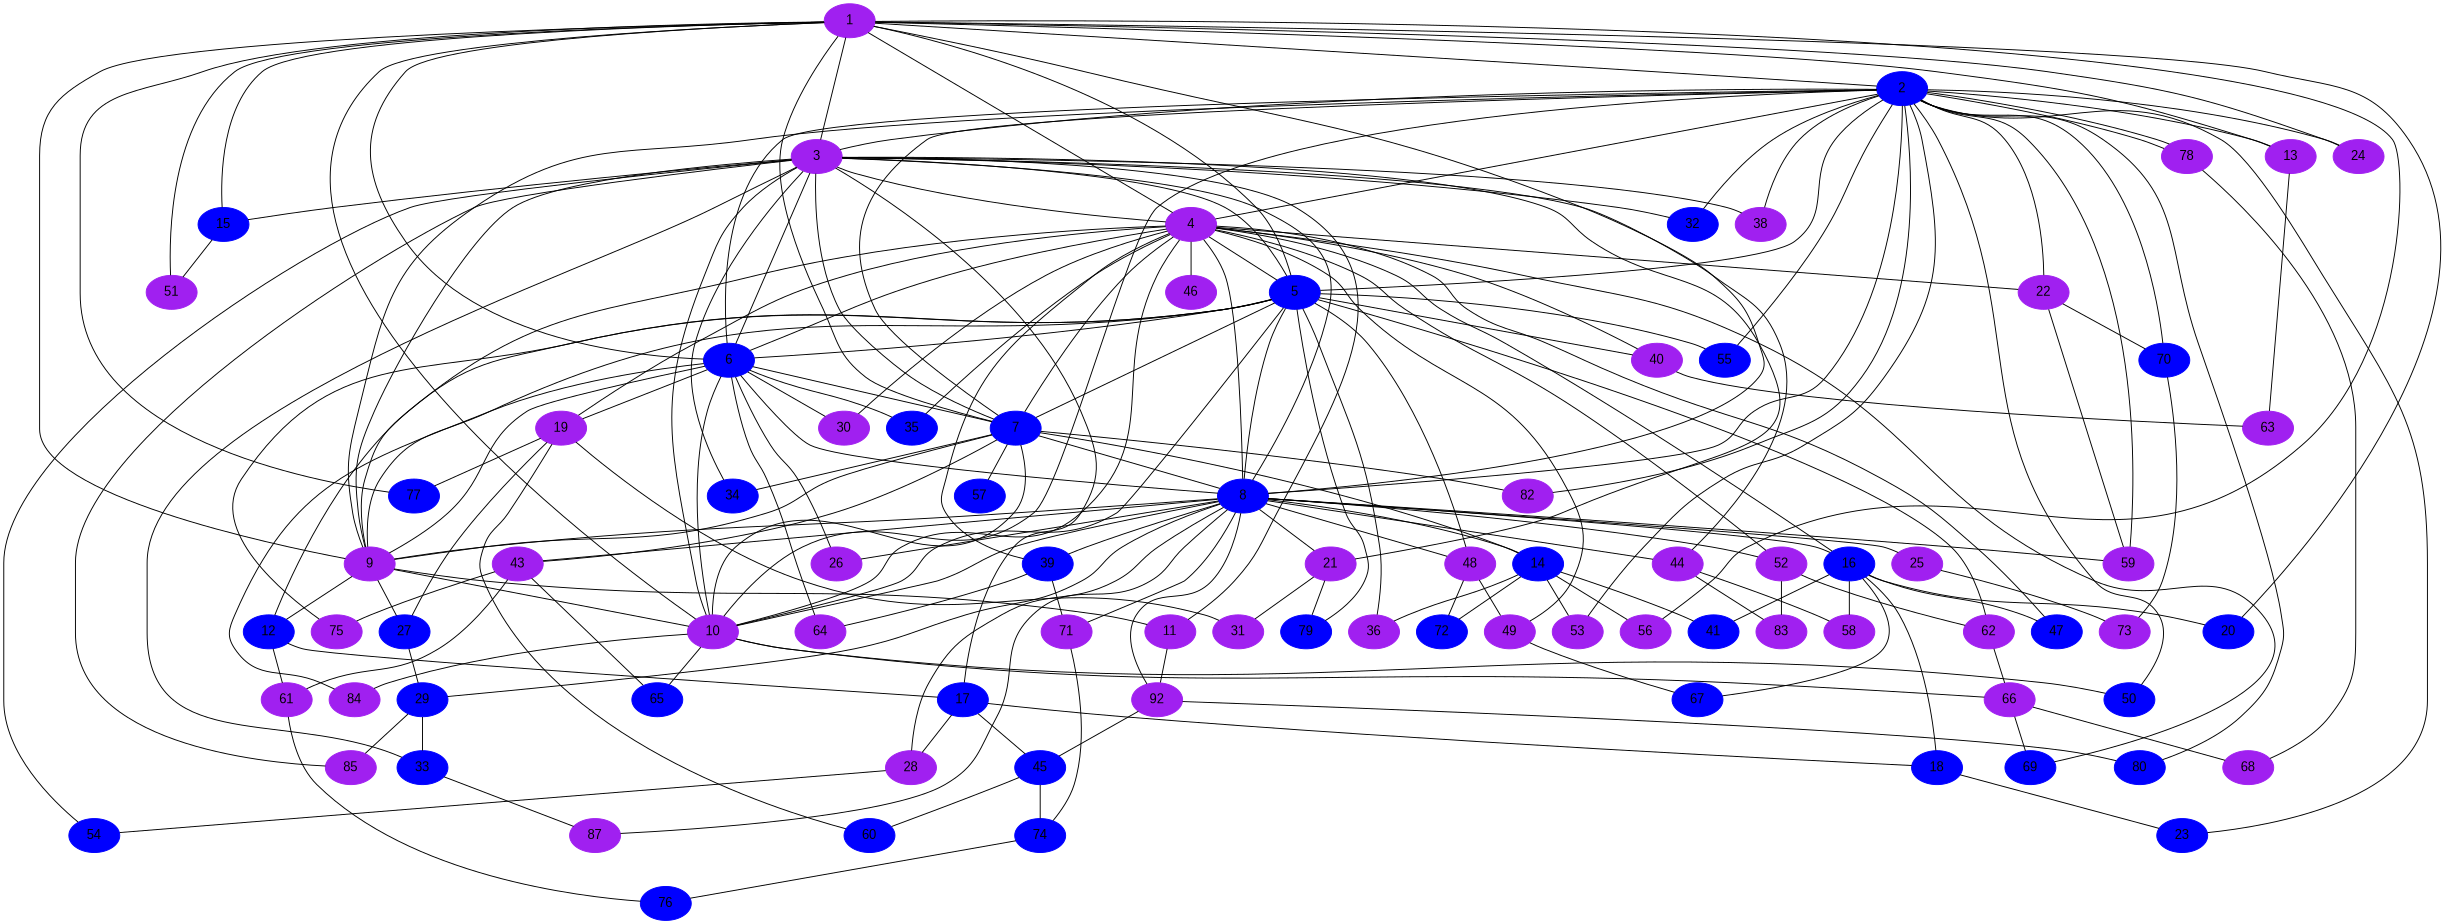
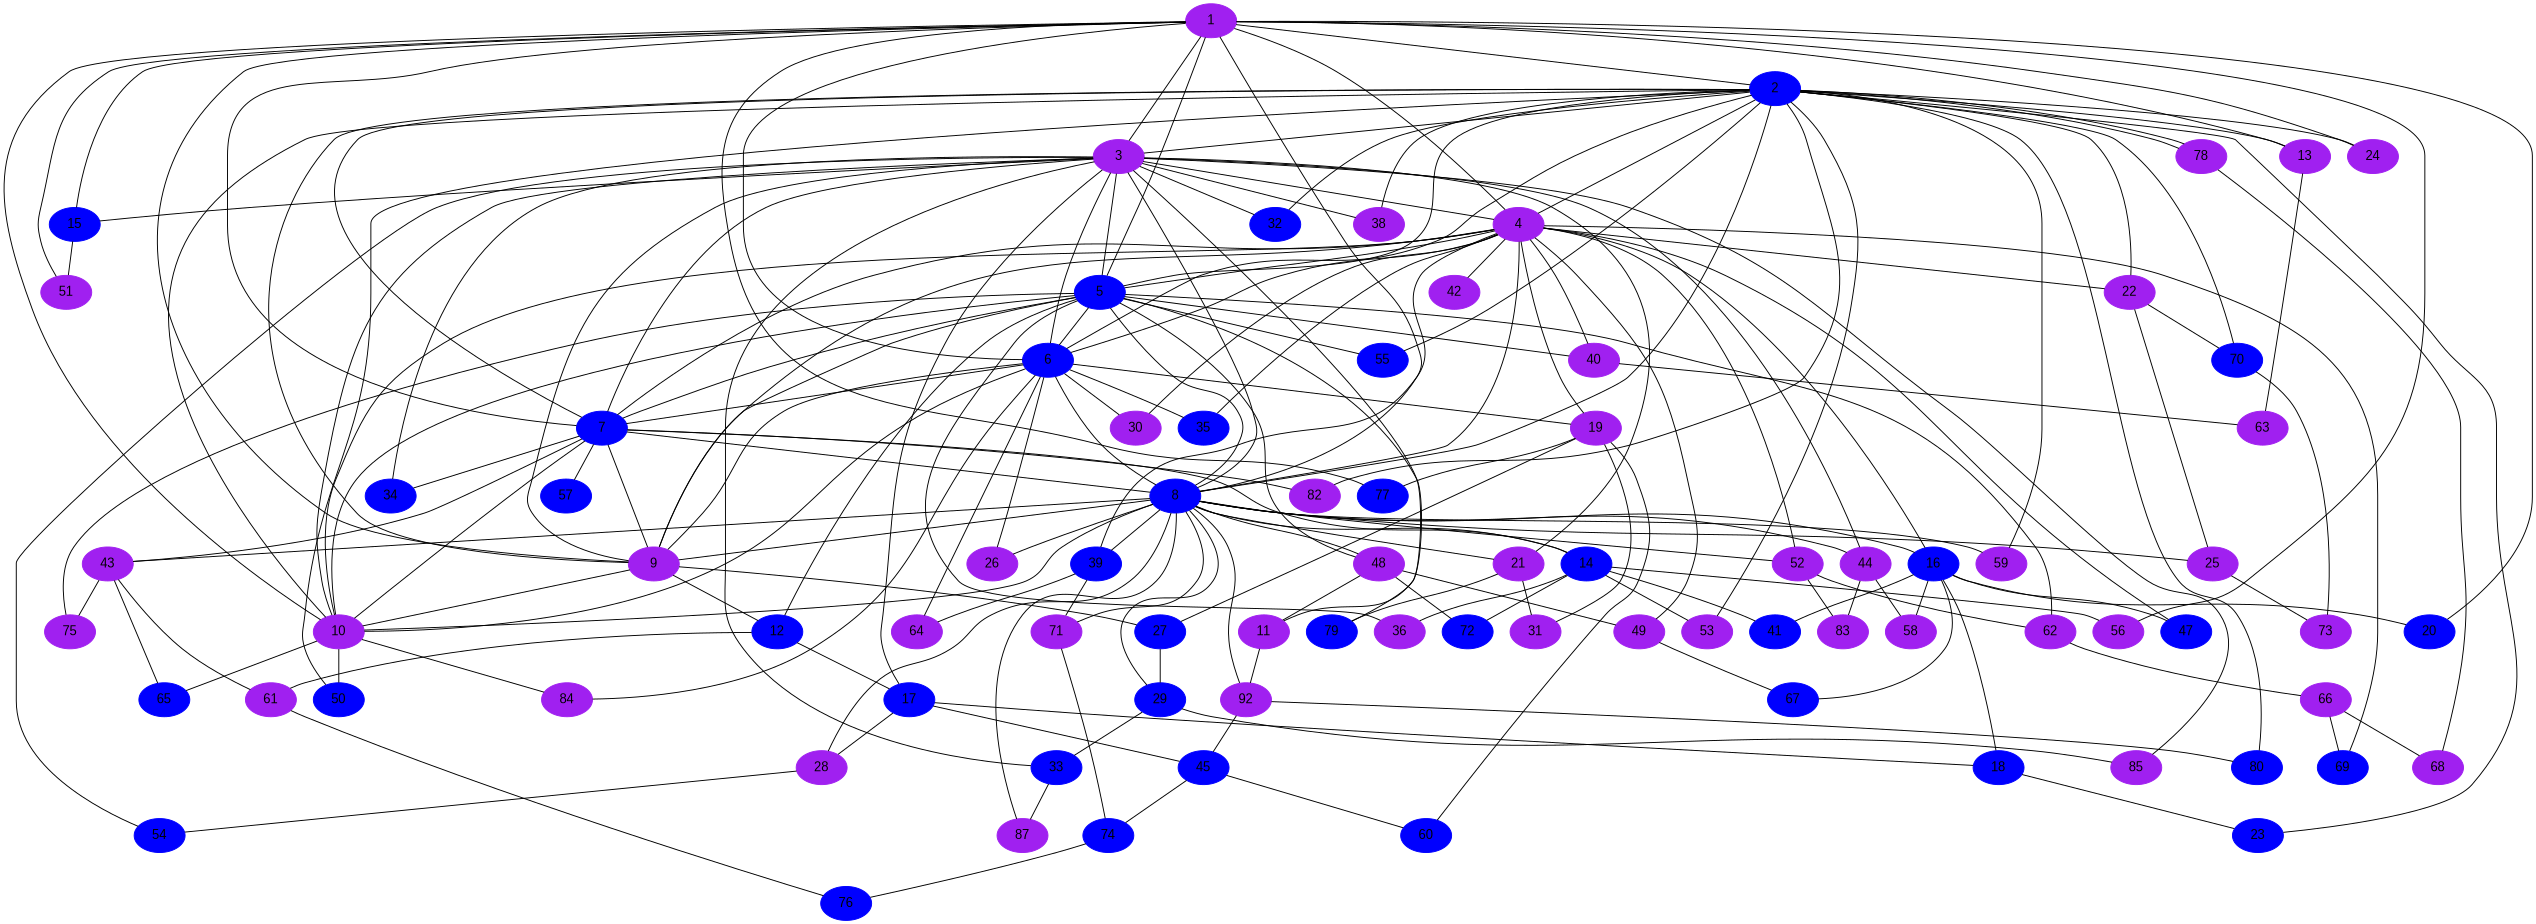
  graph {
    fontname="Liberation Sans"
    node [color=purple fontname="Liberation Sans" style=filled]
    edge [fontname="Liberation Sans"]
    2 [color=blue]
    1
    3
    4
    5 [color=blue]
    6 [color=blue]
    7 [color=blue]
    8 [color=blue]
    9
    10
    13
    15 [color=blue]
    20 [color=blue]
    24
    51
    56
    77 [color=blue]
    22
    23 [color=blue]
    32 [color=blue]
    38
    50 [color=blue]
    53
    55 [color=blue]
    59
    70 [color=blue]
    78
    80 [color=blue]
    82
    11
    17 [color=blue]
    21
    33 [color=blue]
    34 [color=blue]
    44
    54 [color=blue]
    85
-   46
+   46 [label=42]
    16 [color=blue]
    19
    30
    35 [color=blue]
    39 [color=blue]
    40
    47 [color=blue]
    49
    52
    69 [color=blue]
    12 [color=blue]
    36
    48
    62
    75
    79 [color=blue]
    26
    64
    84
    14 [color=blue]
    43
    57 [color=blue]
    25
    28
    29 [color=blue]
    n64 [label=92]
    71
    n66 [label=87]
    27 [color=blue]
    65 [color=blue]
    66
    63
    73
    68
    18 [color=blue]
    45 [color=blue]
    31
    58
    83
    41 [color=blue]
    67 [color=blue]
    60 [color=blue]
    61
    72 [color=blue]
    74 [color=blue]
    76 [color=blue]
    2 -- 3
    2 -- 4
    2 -- 5
    2 -- 6
    2 -- 7
    2 -- 8
    2 -- 9
    2 -- 10
    2 -- 13
    2 -- 24
    2 -- 22
    2 -- 23
    2 -- 32
    2 -- 38
    2 -- 50
    2 -- 53
    2 -- 55
    2 -- 59
    2 -- 70
    2 -- 78
    2 -- 78
    2 -- 80
    2 -- 82
    1 -- 2
    1 -- 3
    1 -- 4
    1 -- 5
    1 -- 6
    1 -- 7
    1 -- 8
    1 -- 9
    1 -- 10
    1 -- 13
    1 -- 15
    1 -- 20
    1 -- 24
    1 -- 51
    1 -- 56
    1 -- 77
    3 -- 4
    3 -- 5
    3 -- 6
    3 -- 7
    3 -- 8
    3 -- 9
    3 -- 10
    3 -- 15
    3 -- 32
    3 -- 38
    3 -- 11
    3 -- 17
    3 -- 21
    3 -- 33
    3 -- 34
    3 -- 44
    3 -- 54
    3 -- 85
    4 -- 5
    4 -- 6
    4 -- 7
    4 -- 8
    4 -- 9
    4 -- 10
    4 -- 22
    4 -- 46
    4 -- 16
    4 -- 19
    4 -- 30
    4 -- 35
    4 -- 39
    4 -- 40
    4 -- 47
    4 -- 49
    4 -- 52
    4 -- 69
    5 -- 6
    5 -- 7
    5 -- 8
    5 -- 9
    5 -- 10
    5 -- 55
    5 -- 40
    5 -- 12
    5 -- 36
    5 -- 48
    5 -- 62
    5 -- 75
    5 -- 79
    6 -- 7
    6 -- 8
    6 -- 9
    6 -- 10
    6 -- 19
    6 -- 30
    6 -- 35
    6 -- 26
    6 -- 64
    6 -- 84
    7 -- 8
    7 -- 9
    7 -- 10
    7 -- 82
    7 -- 34
    7 -- 14
    7 -- 43
    7 -- 57
    8 -- 9
    8 -- 10
    8 -- 59
    8 -- 21
    8 -- 44
    8 -- 16
    8 -- 39
    8 -- 52
    8 -- 48
    8 -- 26
    8 -- 14
    8 -- 43
    8 -- 25
    8 -- 28
    8 -- 29
    8 -- n64
    8 -- 71
    8 -- n66
    9 -- 10
-   9 -- 11
+   48 -- 11
    9 -- 12
    9 -- 27
    10 -- 50
    10 -- 84
    10 -- 65
-   10 -- 66
    13 -- 63
    15 -- 51
    22 -- 70
-   22 -- 59
+   22 -- 25
    70 -- 73
    78 -- 68
    11 -- n64
    17 -- 28
    17 -- 18
    17 -- 45
    21 -- 79
    21 -- 31
    33 -- n66
    44 -- 58
    44 -- 83
    16 -- 20
    16 -- 47
    16 -- 18
    16 -- 58
    16 -- 41
    16 -- 67
    19 -- 77
    19 -- 27
    19 -- 31
    19 -- 60
    39 -- 64
    39 -- 71
    40 -- 63
    49 -- 67
    52 -- 62
    52 -- 83
    12 -- 17
    12 -- 61
    48 -- 49
    48 -- 72
    62 -- 66
    14 -- 56
    14 -- 53
    14 -- 36
    14 -- 41
    14 -- 72
    43 -- 75
    43 -- 65
    43 -- 61
    25 -- 73
    28 -- 54
    29 -- 33
    29 -- 85
    n64 -- 80
    n64 -- 45
    71 -- 74
    27 -- 29
    66 -- 69
    66 -- 68
    18 -- 23
    45 -- 60
    45 -- 74
    61 -- 76
    74 -- 76
  }
